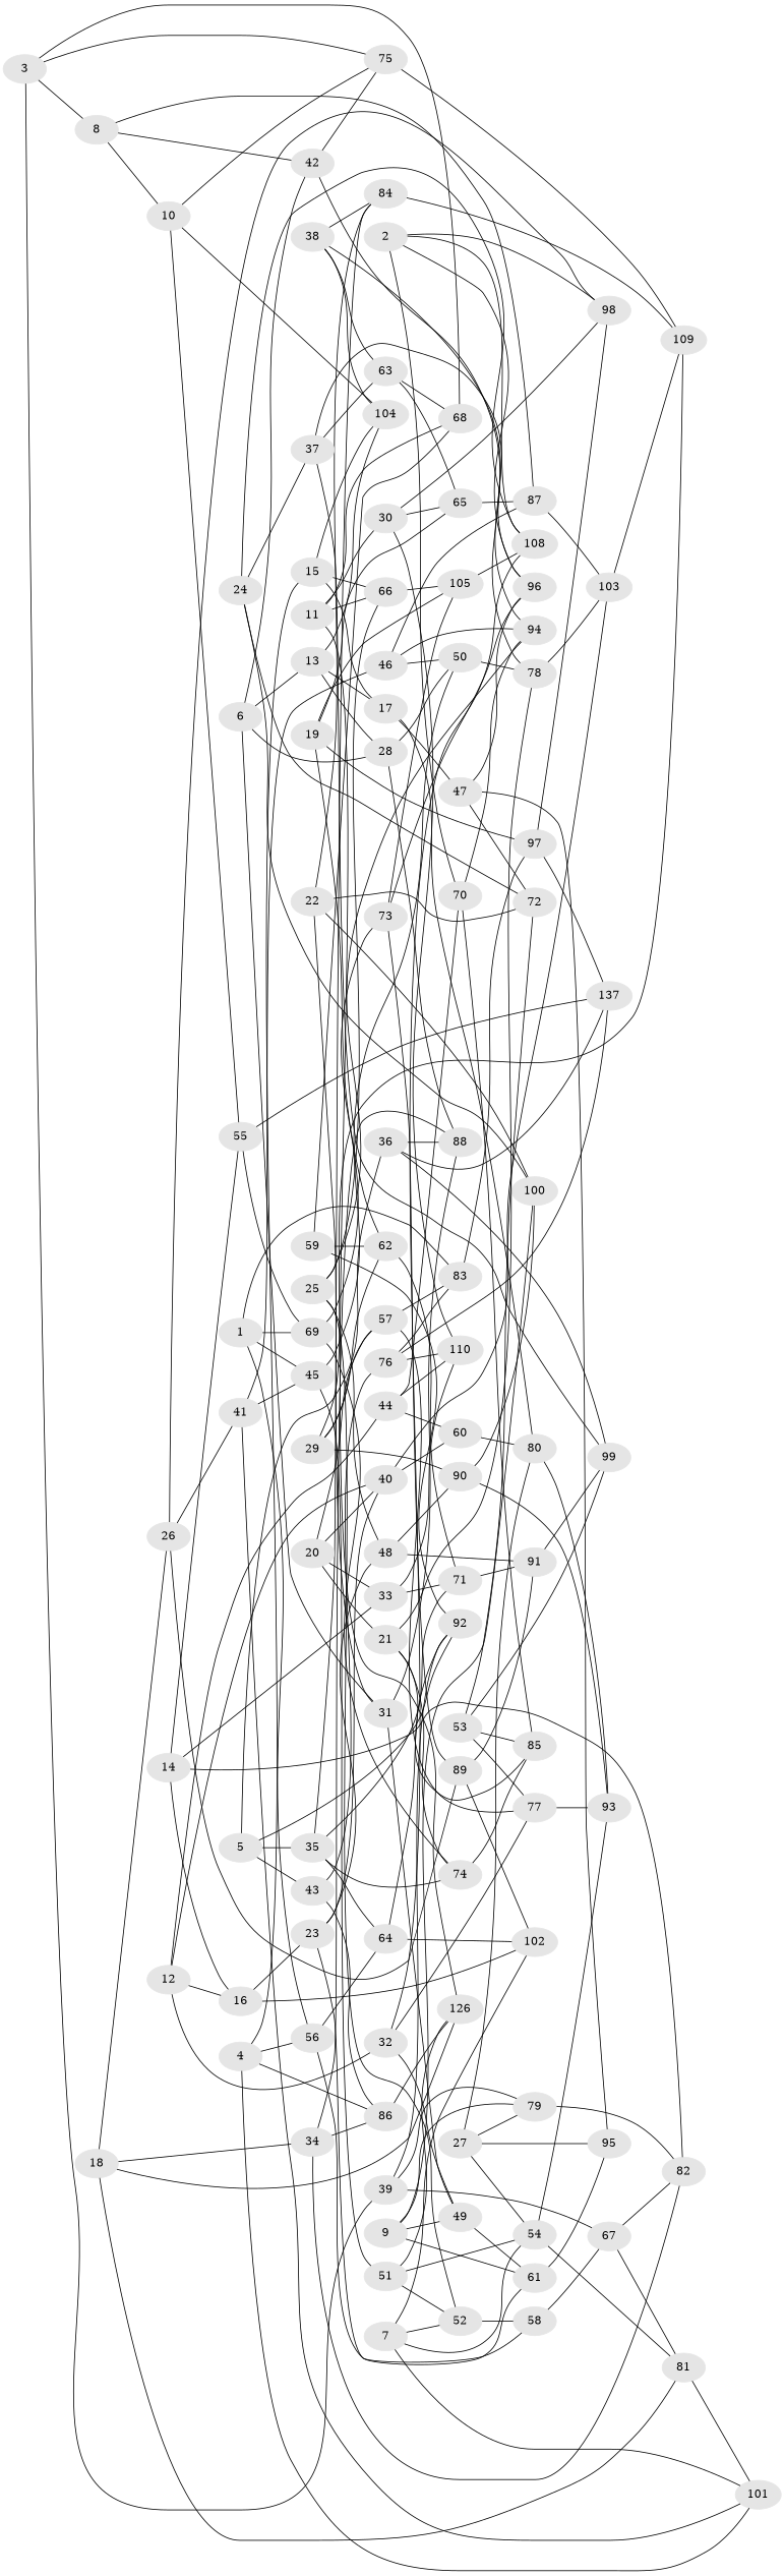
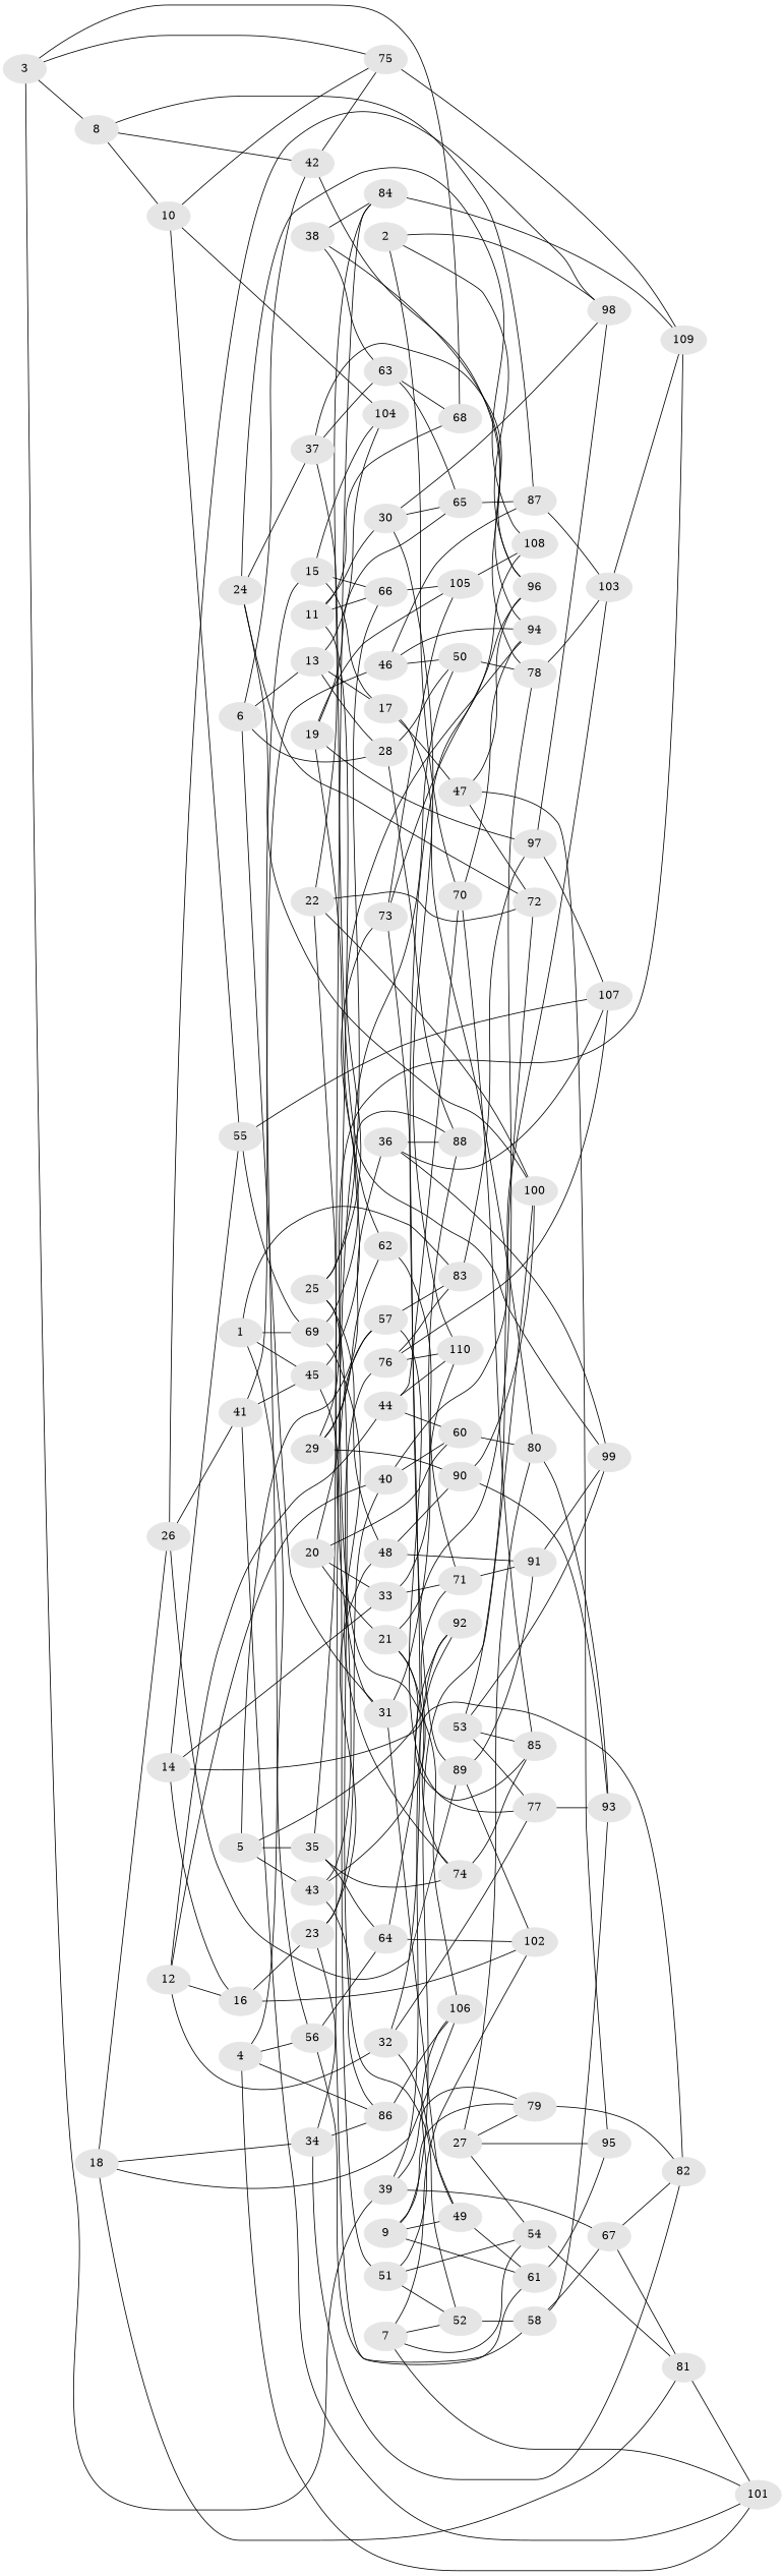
  graph {
    rankdir=LR
    node [color=gray90 style=filled]
    1
    45
    56
    69
    83
    50
    51
    61
    64
    74
    73
    97
    2
    70
    96
    98
    108
    85
    94
    3
    8
    39
    68
    75
    42
    10
    87
    92
    79
    67
    109
    4
    15
    86
    101
    104
    66
    17
-   106 [label=126]
+   106
    5
    35
    36
    43
    84
    88
    99
-   107 [label=137]
+   107
    71
    76
    6
    13
    28
    31
    49
    78
    7
    52
    54
    102
    58
    81
    55
    103
    9
    100
    95
    82
    11
    30
    65
    110
    105
    12
    16
    32
    40
    44
    23
    77
    60
    47
    80
    14
    33
    48
    72
    93
    18
    26
    34
    41
    89
    19
    62
    20
    21
    57
    22
    90
    91
    24
    37
    63
    25
    46
    27
    29
    38
    53
-   59
    1 -- 45
    1 -- 56
    1 -- 69
    1 -- 83
    45 -- 50
    45 -- 51
    56 -- 61
    56 -- 64
    69 -- 74
    69 -- 73
    83 -- 97
    50 -- 78
    51 -- 106
    51 -- 52
    51 -- 54
    61 -- 95
    64 -- 92
    64 -- 102
    74 -- 85
    73 -- 96
    73 -- 105
    73 -- 89
    97 -- 98
    97 -- 107
    2 -- 70
    2 -- 96
    2 -- 98
-   2 -- 108
    70 -- 85
    70 -- 94
    3 -- 8
    3 -- 39
    3 -- 68
    3 -- 75
    8 -- 42
    8 -- 10
    8 -- 87
    39 -- 92
    39 -- 79
    39 -- 67
    75 -- 109
    42 -- 75
    42 -- 78
    10 -- 75
    10 -- 104
    10 -- 55
    87 -- 103
    79 -- 82
    67 -- 81
    67 -- 82
    4 -- 56
    4 -- 15
    4 -- 86
    4 -- 101
    15 -- 104
    15 -- 66
    15 -- 17
    86 -- 106
    66 -- 105
    17 -- 47
    17 -- 80
    5 -- 92
    5 -- 35
    5 -- 36
    5 -- 43
    35 -- 64
    35 -- 74
    35 -- 84
    36 -- 88
    36 -- 99
    36 -- 107
    43 -- 86
-   35 -- 71
+   43 -- 71
    43 -- 76
    84 -- 109
    71 -- 91
    76 -- 83
    76 -- 107
    76 -- 110
    6 -- 42
    6 -- 13
    6 -- 28
    6 -- 31
    13 -- 104
    13 -- 17
    13 -- 28
    28 -- 50
    28 -- 88
    31 -- 88
    31 -- 49
    49 -- 61
    78 -- 103
    7 -- 101
    7 -- 52
    7 -- 54
    7 -- 102
    52 -- 58
    54 -- 81
    58 -- 67
-   54 -- 93
+   58 -- 93
    81 -- 101
    55 -- 69
    55 -- 107
    103 -- 109
    9 -- 61
    9 -- 79
    9 -- 49
    9 -- 100
    11 -- 68
    11 -- 66
    11 -- 106
    11 -- 30
    30 -- 98
    30 -- 65
    30 -- 110
    65 -- 87
    105 -- 108
    12 -- 16
    12 -- 32
    12 -- 40
    12 -- 44
    16 -- 102
    16 -- 23
    32 -- 108
    32 -- 49
    32 -- 77
    40 -- 103
    40 -- 60
    44 -- 70
    44 -- 110
    44 -- 60
    23 -- 58
    23 -- 40
    23 -- 48
    77 -- 93
    60 -- 80
    47 -- 96
    47 -- 95
    47 -- 72
    80 -- 93
    14 -- 55
    14 -- 82
    14 -- 16
    14 -- 33
    33 -- 71
    33 -- 110
    48 -- 90
    48 -- 91
    18 -- 106
    18 -- 81
    18 -- 26
    18 -- 34
    26 -- 98
    26 -- 41
    26 -- 89
    34 -- 86
    34 -- 88
    34 -- 82
    41 -- 45
    41 -- 101
    41 -- 46
    89 -- 102
    89 -- 91
    19 -- 97
    19 -- 65
    19 -- 105
    19 -- 62
    62 -- 71
-   20 -- 40
+   20 -- 60
    20 -- 33
    20 -- 21
    20 -- 57
    21 -- 74
    21 -- 85
    21 -- 78
    57 -- 83
    57 -- 77
    22 -- 84
    22 -- 31
    22 -- 100
    22 -- 72
    90 -- 100
    90 -- 93
    91 -- 99
    24 -- 108
    24 -- 100
    24 -- 72
    24 -- 37
    37 -- 96
    37 -- 99
    37 -- 63
    63 -- 68
    63 -- 65
    25 -- 94
    25 -- 66
    25 -- 52
    25 -- 48
    46 -- 50
    46 -- 94
    46 -- 87
    27 -- 79
    27 -- 54
    27 -- 95
    27 -- 80
    29 -- 109
    29 -- 62
    29 -- 57
    29 -- 90
    38 -- 94
-   38 -- 104
    38 -- 84
    38 -- 63
    53 -- 85
    53 -- 99
    53 -- 77
    53 -- 72
-   59 -- 68
-   59 -- 92
-   59 -- 62
  }
